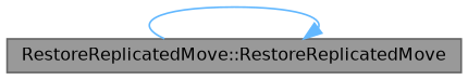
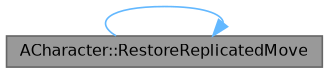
  digraph {
    rankdir=LR
-   n1 [color=gray40 fillcolor=grey60 fontcolor=black fontname=Helvetica fontsize=10 height=0.2 label="RestoreReplicatedMove::RestoreReplicatedMove" shape=box style=filled width=0.4]
+   n1 [color=gray40 fillcolor=grey60 fontcolor=black fontname=Helvetica fontsize=10 height=0.2 label="ACharacter::RestoreReplicatedMove" shape=box style=filled width=0.4]
    n1 -> n1 [color=steelblue1 fontname=Helvetica fontsize=10 labelfontname=Helvetica labelfontsize=10 style=solid]
  }
